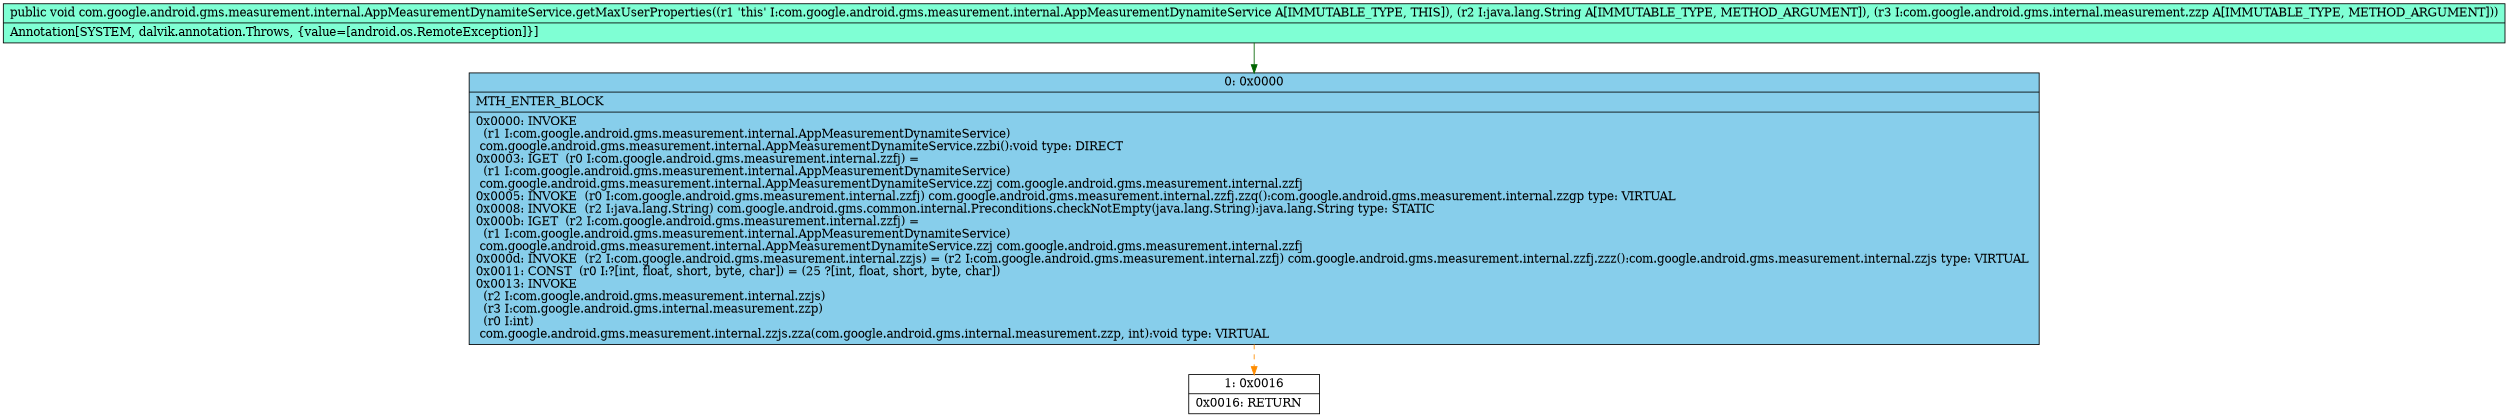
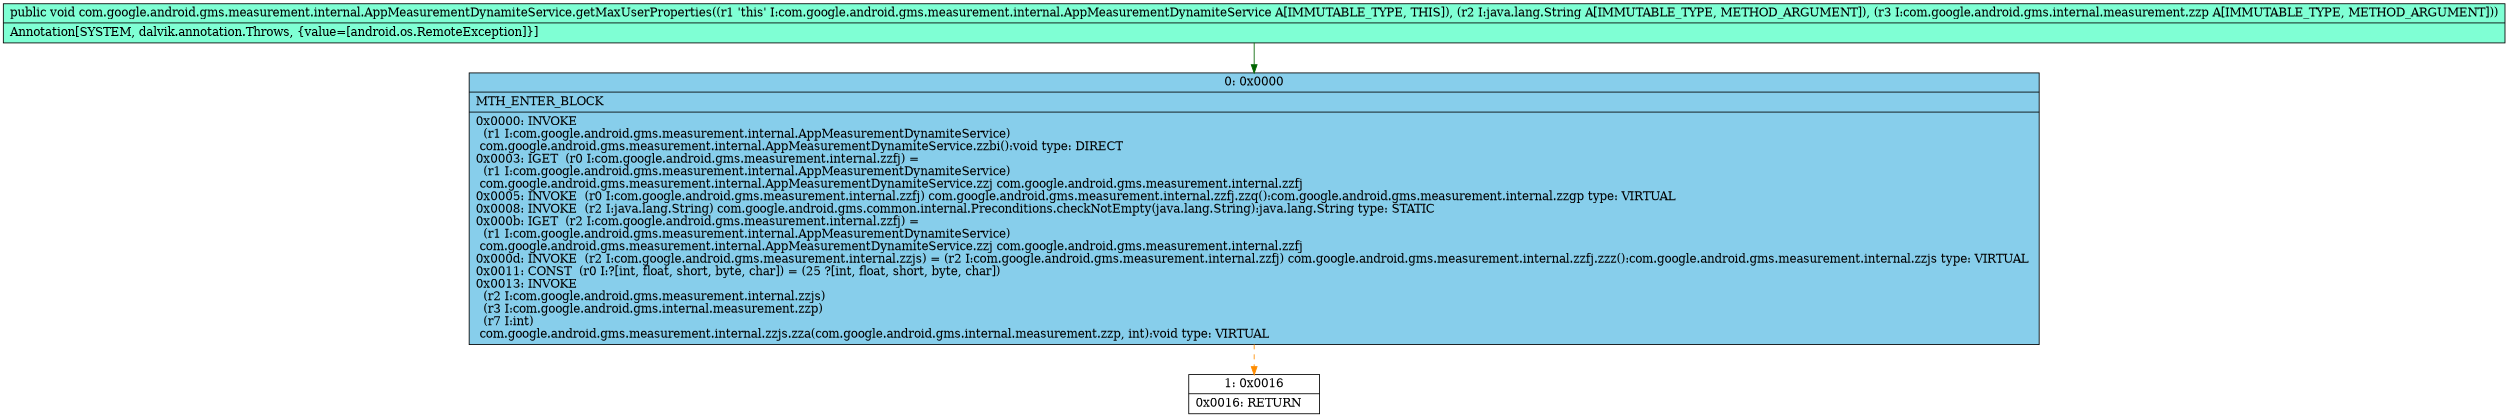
  digraph {
    node [shape=record style=filled]
-   n1 [label="{0\:\ 0x0000|MTH_ENTER_BLOCK\l|0x0000: INVOKE  \l  (r1 I:com.google.android.gms.measurement.internal.AppMeasurementDynamiteService)\l com.google.android.gms.measurement.internal.AppMeasurementDynamiteService.zzbi():void type: DIRECT \l0x0003: IGET  (r0 I:com.google.android.gms.measurement.internal.zzfj) = \l  (r1 I:com.google.android.gms.measurement.internal.AppMeasurementDynamiteService)\l com.google.android.gms.measurement.internal.AppMeasurementDynamiteService.zzj com.google.android.gms.measurement.internal.zzfj \l0x0005: INVOKE  (r0 I:com.google.android.gms.measurement.internal.zzfj) com.google.android.gms.measurement.internal.zzfj.zzq():com.google.android.gms.measurement.internal.zzgp type: VIRTUAL \l0x0008: INVOKE  (r2 I:java.lang.String) com.google.android.gms.common.internal.Preconditions.checkNotEmpty(java.lang.String):java.lang.String type: STATIC \l0x000b: IGET  (r2 I:com.google.android.gms.measurement.internal.zzfj) = \l  (r1 I:com.google.android.gms.measurement.internal.AppMeasurementDynamiteService)\l com.google.android.gms.measurement.internal.AppMeasurementDynamiteService.zzj com.google.android.gms.measurement.internal.zzfj \l0x000d: INVOKE  (r2 I:com.google.android.gms.measurement.internal.zzjs) = (r2 I:com.google.android.gms.measurement.internal.zzfj) com.google.android.gms.measurement.internal.zzfj.zzz():com.google.android.gms.measurement.internal.zzjs type: VIRTUAL \l0x0011: CONST  (r0 I:?[int, float, short, byte, char]) = (25 ?[int, float, short, byte, char]) \l0x0013: INVOKE  \l  (r2 I:com.google.android.gms.measurement.internal.zzjs)\l  (r3 I:com.google.android.gms.internal.measurement.zzp)\l  (r0 I:int)\l com.google.android.gms.measurement.internal.zzjs.zza(com.google.android.gms.internal.measurement.zzp, int):void type: VIRTUAL \l}" fillcolor=skyblue]
+   n1 [label="{0\:\ 0x0000|MTH_ENTER_BLOCK\l|0x0000: INVOKE  \l  (r1 I:com.google.android.gms.measurement.internal.AppMeasurementDynamiteService)\l com.google.android.gms.measurement.internal.AppMeasurementDynamiteService.zzbi():void type: DIRECT \l0x0003: IGET  (r0 I:com.google.android.gms.measurement.internal.zzfj) = \l  (r1 I:com.google.android.gms.measurement.internal.AppMeasurementDynamiteService)\l com.google.android.gms.measurement.internal.AppMeasurementDynamiteService.zzj com.google.android.gms.measurement.internal.zzfj \l0x0005: INVOKE  (r0 I:com.google.android.gms.measurement.internal.zzfj) com.google.android.gms.measurement.internal.zzfj.zzq():com.google.android.gms.measurement.internal.zzgp type: VIRTUAL \l0x0008: INVOKE  (r2 I:java.lang.String) com.google.android.gms.common.internal.Preconditions.checkNotEmpty(java.lang.String):java.lang.String type: STATIC \l0x000b: IGET  (r2 I:com.google.android.gms.measurement.internal.zzfj) = \l  (r1 I:com.google.android.gms.measurement.internal.AppMeasurementDynamiteService)\l com.google.android.gms.measurement.internal.AppMeasurementDynamiteService.zzj com.google.android.gms.measurement.internal.zzfj \l0x000d: INVOKE  (r2 I:com.google.android.gms.measurement.internal.zzjs) = (r2 I:com.google.android.gms.measurement.internal.zzfj) com.google.android.gms.measurement.internal.zzfj.zzz():com.google.android.gms.measurement.internal.zzjs type: VIRTUAL \l0x0011: CONST  (r0 I:?[int, float, short, byte, char]) = (25 ?[int, float, short, byte, char]) \l0x0013: INVOKE  \l  (r2 I:com.google.android.gms.measurement.internal.zzjs)\l  (r3 I:com.google.android.gms.internal.measurement.zzp)\l  (r7 I:int)\l com.google.android.gms.measurement.internal.zzjs.zza(com.google.android.gms.internal.measurement.zzp, int):void type: VIRTUAL \l}" fillcolor=skyblue]
    n2 [label="{1\:\ 0x0016|0x0016: RETURN   \l}" fillcolor=white]
    n3 [label="{public void com.google.android.gms.measurement.internal.AppMeasurementDynamiteService.getMaxUserProperties((r1 'this' I:com.google.android.gms.measurement.internal.AppMeasurementDynamiteService A[IMMUTABLE_TYPE, THIS]), (r2 I:java.lang.String A[IMMUTABLE_TYPE, METHOD_ARGUMENT]), (r3 I:com.google.android.gms.internal.measurement.zzp A[IMMUTABLE_TYPE, METHOD_ARGUMENT]))  | Annotation[SYSTEM, dalvik.annotation.Throws, \{value=[android.os.RemoteException]\}]\l}" fillcolor=aquamarine]
    n1 -> n2 [color=darkorange style=dashed]
    n3 -> n1 [color=darkgreen style=solid]
  }
